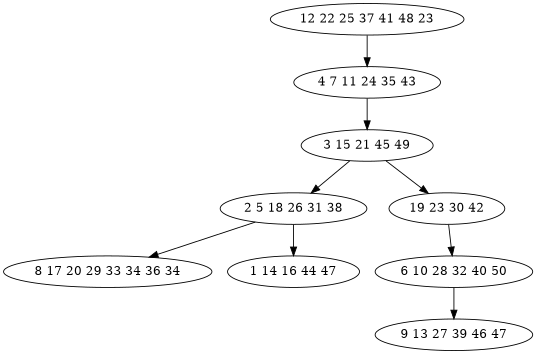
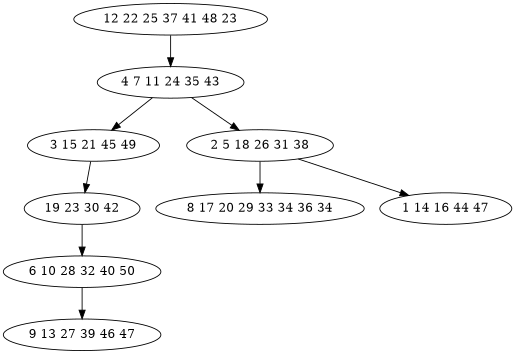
  digraph {
    n1 [label="4 7 11 24 35 43"]
    n2 [label="3 15 21 45 49"]
    n3 [label="2 5 18 26 31 38"]
    n4 [label="19 23 30 42"]
    n5 [label="8 17 20 29 33 34 36 34"]
    n6 [label="1 14 16 44 47"]
    n7 [label="12 22 25 37 41 48 23"]
    n8 [label="6 10 28 32 40 50"]
    n9 [label="9 13 27 39 46 47"]
    n1 -> n2
-   n2 -> n3
+   n1 -> n3
    n2 -> n4
    n3 -> n5
    n3 -> n6
    n4 -> n8
    n7 -> n1
    n8 -> n9
  }
